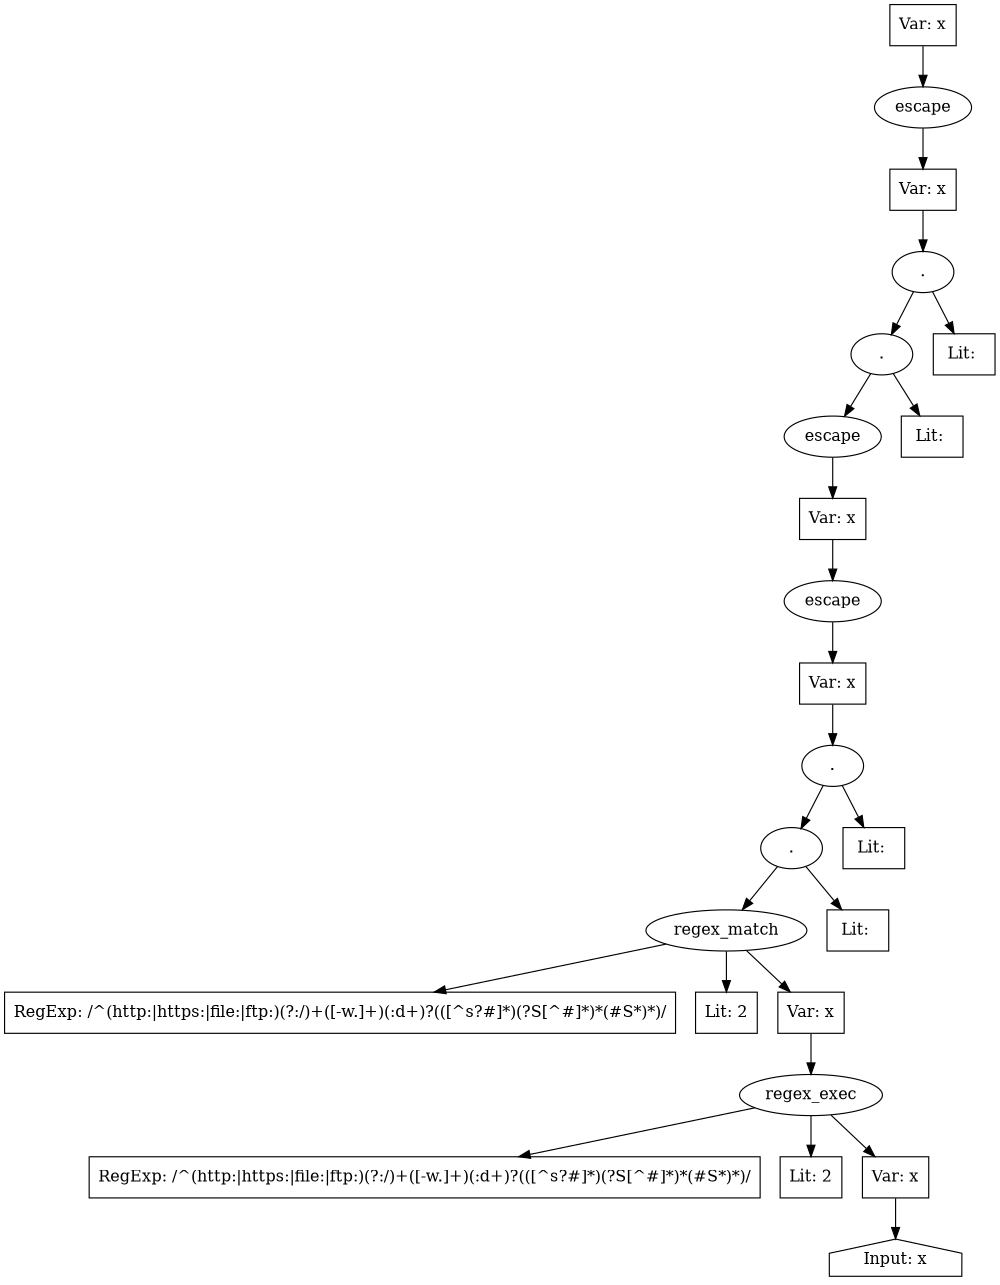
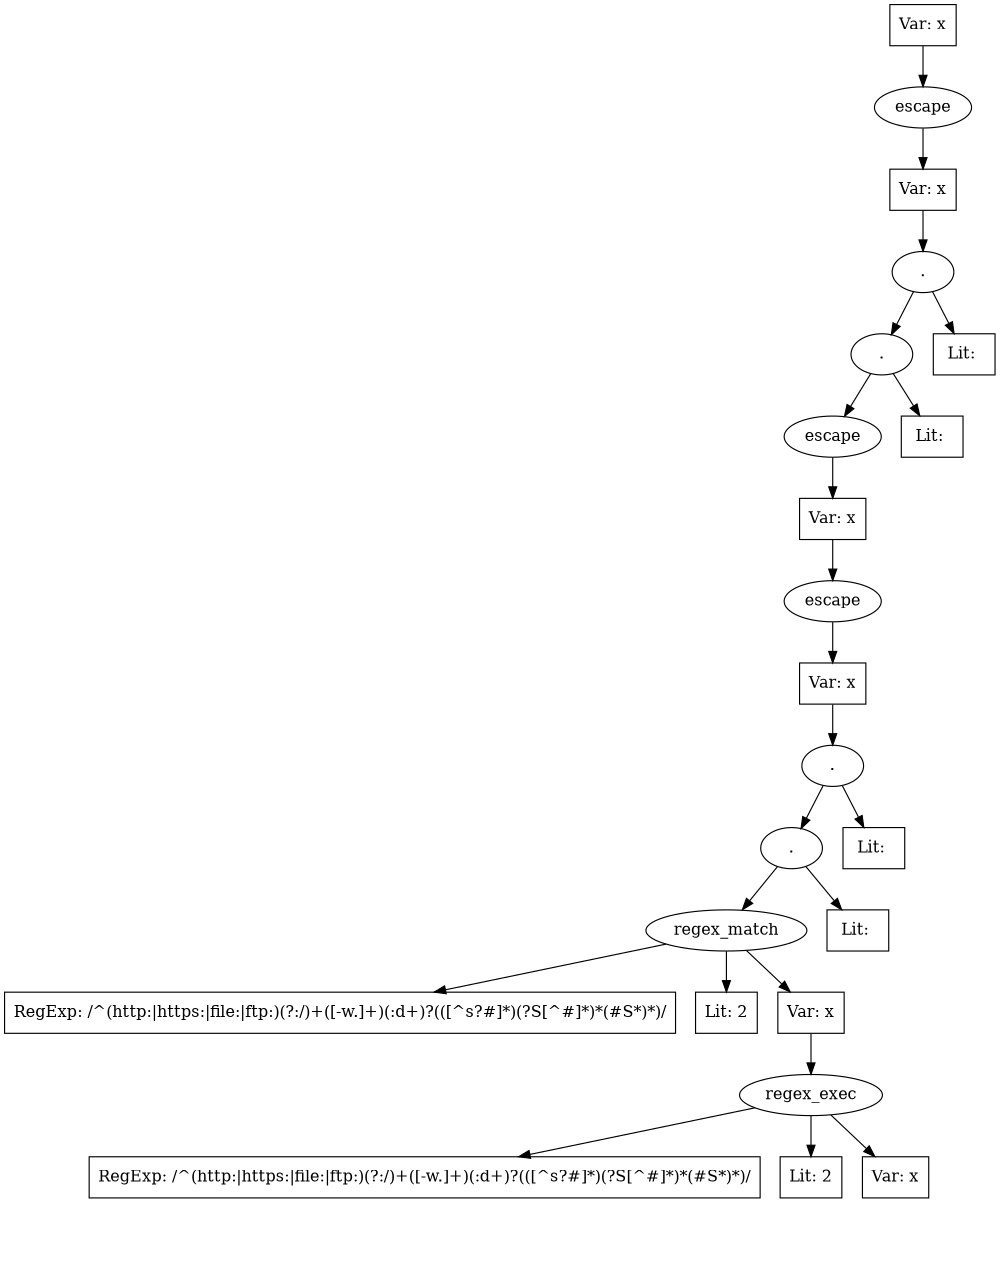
  digraph {
    node [shape=box]
-   n1 [label="Input: x" shape=house]
    n2 [label=regex_exec shape=ellipse]
    n3 [label="RegExp: /^(http\:|https\:|file\:|ftp\:)(?:\/)+([-\w\.]+)(\:\d+)?(([^\s\?#]*)(\?\S[^#]*)*(#\S*)*)/"]
    n4 [label="Lit: 2"]
    n5 [label="Var: x"]
    n6 [label=regex_match shape=ellipse]
    n7 [label="RegExp: /^(http\:|https\:|file\:|ftp\:)(?:\/)+([-\w\.]+)(\:\d+)?(([^\s\?#]*)(\?\S[^#]*)*(#\S*)*)/"]
    n8 [label="Lit: 2"]
    n9 [label="Var: x"]
    n10 [label="." shape=ellipse]
    n11 [label="Lit: "]
    n12 [label="." shape=ellipse]
    n13 [label="Lit: "]
    n14 [label=escape shape=ellipse]
    n15 [label="Var: x"]
    n16 [label=escape shape=ellipse]
    n17 [label="Var: x"]
    n18 [label="." shape=ellipse]
    n19 [label="Lit: "]
    n20 [label="." shape=ellipse]
    n21 [label="Lit: "]
    n22 [label=escape shape=ellipse]
    n23 [label="Var: x"]
    n24 [label="Var: x"]
    n2 -> n3
    n2 -> n4
    n2 -> n5
-   n5 -> n1
    n6 -> n7
    n6 -> n8
    n6 -> n9
    n9 -> n2
    n10 -> n6
    n10 -> n11
    n12 -> n10
    n12 -> n13
    n14 -> n15
    n15 -> n12
    n16 -> n17
    n17 -> n14
    n18 -> n16
    n18 -> n19
    n20 -> n18
    n20 -> n21
    n22 -> n23
    n23 -> n20
    n24 -> n22
  }
